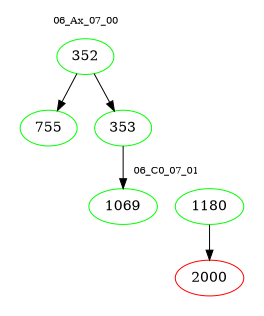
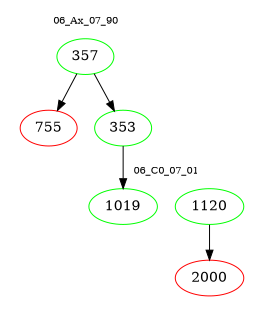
  digraph {
    node [color=green]
    edge [color=black]
-   n1 [label=352]
-   n2 [label=755]
+   n1 [label=357]
+   n2 [color=red label=755]
    n3 [label=353]
-   n4 [label=1180]
-   n5 [label=1069]
+   n4 [label=1120]
+   n5 [label=1019]
    n6 [color=red label=2000]
    subgraph cluster_1 {
      color=white
      fontsize=10
-     label="06_Ax_07_00"
+     label="06_Ax_07_90"
      n1
      n2
      n3
    }
    subgraph cluster_2 {
      color=white
      fontsize=10
      label="06_C0_07_01"
      n4
      n5
      n6
    }
    n1 -> n2
    n1 -> n3
    n3 -> n5
    n4 -> n6
  }
